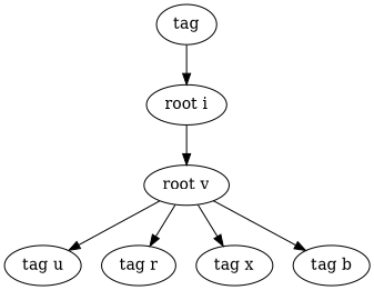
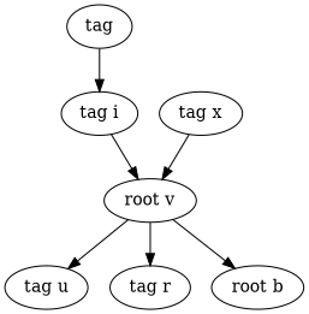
  digraph {
    n1 [label=tag]
-   n2 [label="root i"]
+   n2 [label="tag i"]
    n3 [label="root v"]
    n4 [label="tag u"]
    n5 [label="tag r"]
    n6 [label="tag x"]
-   n7 [label="tag b"]
+   n7 [label="root b"]
    n1 -> n2
    n2 -> n3
    n3 -> n4
    n3 -> n5
-   n3 -> n6
+   n6 -> n3
    n3 -> n7
  }
